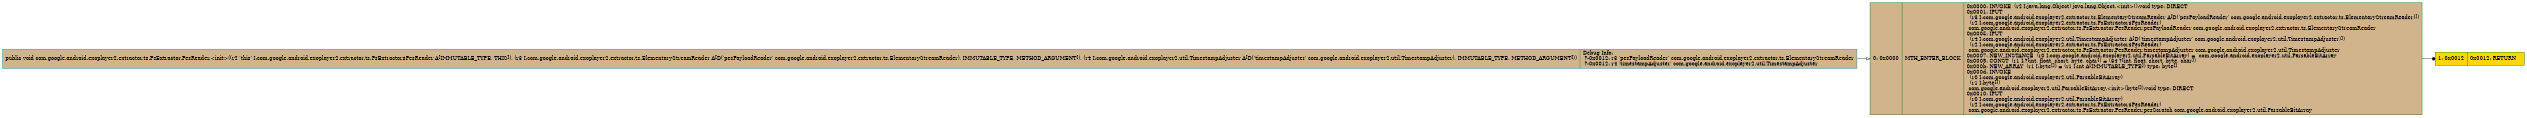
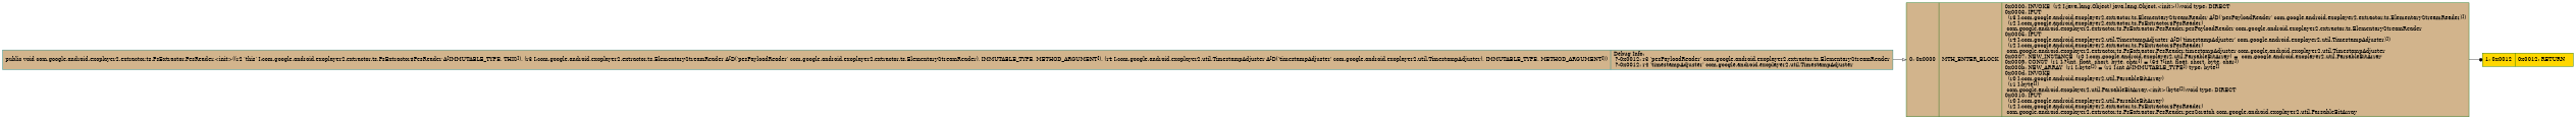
  digraph {
    rankdir=LR
    node [shape=record style=filled fillcolor=tan color=darkgreen]
-   n1 [label="{0\:\ 0x0000|MTH_ENTER_BLOCK\l|0x0000: INVOKE  (r2 I:java.lang.Object) java.lang.Object.\<init\>():void type: DIRECT \l0x0001: IPUT  \l  (r3 I:com.google.android.exoplayer2.extractor.ts.ElementaryStreamReader A[D('pesPayloadReader' com.google.android.exoplayer2.extractor.ts.ElementaryStreamReader)])\l  (r2 I:com.google.android.exoplayer2.extractor.ts.PsExtractor$PesReader)\l com.google.android.exoplayer2.extractor.ts.PsExtractor.PesReader.pesPayloadReader com.google.android.exoplayer2.extractor.ts.ElementaryStreamReader \l0x0005: IPUT  \l  (r4 I:com.google.android.exoplayer2.util.TimestampAdjuster A[D('timestampAdjuster' com.google.android.exoplayer2.util.TimestampAdjuster)])\l  (r2 I:com.google.android.exoplayer2.extractor.ts.PsExtractor$PesReader)\l com.google.android.exoplayer2.extractor.ts.PsExtractor.PesReader.timestampAdjuster com.google.android.exoplayer2.util.TimestampAdjuster \l0x0007: NEW_INSTANCE  (r0 I:com.google.android.exoplayer2.util.ParsableBitArray) =  com.google.android.exoplayer2.util.ParsableBitArray \l0x0009: CONST  (r1 I:?[int, float, short, byte, char]) = (64 ?[int, float, short, byte, char]) \l0x000b: NEW_ARRAY  (r1 I:byte[]) = (r1 I:int A[IMMUTABLE_TYPE]) type: byte[] \l0x000d: INVOKE  \l  (r0 I:com.google.android.exoplayer2.util.ParsableBitArray)\l  (r1 I:byte[])\l com.google.android.exoplayer2.util.ParsableBitArray.\<init\>(byte[]):void type: DIRECT \l0x0010: IPUT  \l  (r0 I:com.google.android.exoplayer2.util.ParsableBitArray)\l  (r2 I:com.google.android.exoplayer2.extractor.ts.PsExtractor$PesReader)\l com.google.android.exoplayer2.extractor.ts.PsExtractor.PesReader.pesScratch com.google.android.exoplayer2.util.ParsableBitArray \l}"]
+   n1 [label="{0\:\ 0x0000|MTH_ENTER_BLOCK\l|0x0000: INVOKE  (r2 I:java.lang.Object) java.lang.Object.\<init\>():void type: DIRECT \l0x0003: IPUT  \l  (r3 I:com.google.android.exoplayer2.extractor.ts.ElementaryStreamReader A[D('pesPayloadReader' com.google.android.exoplayer2.extractor.ts.ElementaryStreamReader)])\l  (r2 I:com.google.android.exoplayer2.extractor.ts.PsExtractor$PesReader)\l com.google.android.exoplayer2.extractor.ts.PsExtractor.PesReader.pesPayloadReader com.google.android.exoplayer2.extractor.ts.ElementaryStreamReader \l0x0005: IPUT  \l  (r4 I:com.google.android.exoplayer2.util.TimestampAdjuster A[D('timestampAdjuster' com.google.android.exoplayer2.util.TimestampAdjuster)])\l  (r2 I:com.google.android.exoplayer2.extractor.ts.PsExtractor$PesReader)\l com.google.android.exoplayer2.extractor.ts.PsExtractor.PesReader.timestampAdjuster com.google.android.exoplayer2.util.TimestampAdjuster \l0x0007: NEW_INSTANCE  (r0 I:com.google.android.exoplayer2.util.ParsableBitArray) =  com.google.android.exoplayer2.util.ParsableBitArray \l0x0009: CONST  (r1 I:?[int, float, short, byte, char]) = (64 ?[int, float, short, byte, char]) \l0x000b: NEW_ARRAY  (r1 I:byte[]) = (r1 I:int A[IMMUTABLE_TYPE]) type: byte[] \l0x000d: INVOKE  \l  (r0 I:com.google.android.exoplayer2.util.ParsableBitArray)\l  (r1 I:byte[])\l com.google.android.exoplayer2.util.ParsableBitArray.\<init\>(byte[]):void type: DIRECT \l0x0010: IPUT  \l  (r0 I:com.google.android.exoplayer2.util.ParsableBitArray)\l  (r2 I:com.google.android.exoplayer2.extractor.ts.PsExtractor$PesReader)\l com.google.android.exoplayer2.extractor.ts.PsExtractor.PesReader.pesScratch com.google.android.exoplayer2.util.ParsableBitArray \l}"]
    n2 [label="{1\:\ 0x0012|0x0012: RETURN   \l}" fillcolor=gold]
    n3 [label="{public void com.google.android.exoplayer2.extractor.ts.PsExtractor.PesReader.\<init\>((r2 'this' I:com.google.android.exoplayer2.extractor.ts.PsExtractor$PesReader A[IMMUTABLE_TYPE, THIS]), (r3 I:com.google.android.exoplayer2.extractor.ts.ElementaryStreamReader A[D('pesPayloadReader' com.google.android.exoplayer2.extractor.ts.ElementaryStreamReader), IMMUTABLE_TYPE, METHOD_ARGUMENT]), (r4 I:com.google.android.exoplayer2.util.TimestampAdjuster A[D('timestampAdjuster' com.google.android.exoplayer2.util.TimestampAdjuster), IMMUTABLE_TYPE, METHOD_ARGUMENT]))  | Debug Info:\l  ?\-0x0012: r3 'pesPayloadReader' com.google.android.exoplayer2.extractor.ts.ElementaryStreamReader\l  ?\-0x0012: r4 'timestampAdjuster' com.google.android.exoplayer2.util.TimestampAdjuster\l}" color=teal]
    n1 -> n2 [arrowhead=dot]
    n3 -> n1 [arrowhead=onormal]
  }
